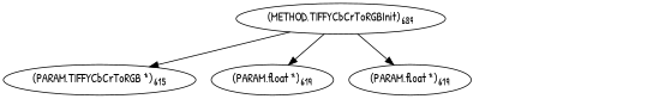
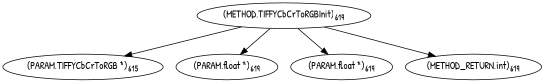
  digraph {
    fontname="Patrick Hand"
    node [fontname="Patrick Hand"]
    edge [fontname="Patrick Hand"]
-   n1 [label=<(METHOD,TIFFYCbCrToRGBInit)<SUB>689</SUB>>]
+   n1 [label=<(METHOD,TIFFYCbCrToRGBInit)<SUB>619</SUB>>]
    n2 [label=<(PARAM,TIFFYCbCrToRGB *)<SUB>615</SUB>>]
    n3 [label=<(PARAM,float *)<SUB>619</SUB>>]
    n4 [label=<(PARAM,float *)<SUB>619</SUB>>]
+   n5 [label=<(METHOD_RETURN,int)<SUB>619</SUB>>]
    n1 -> n2
    n1 -> n3
    n1 -> n4
+   n1 -> n5
  }
